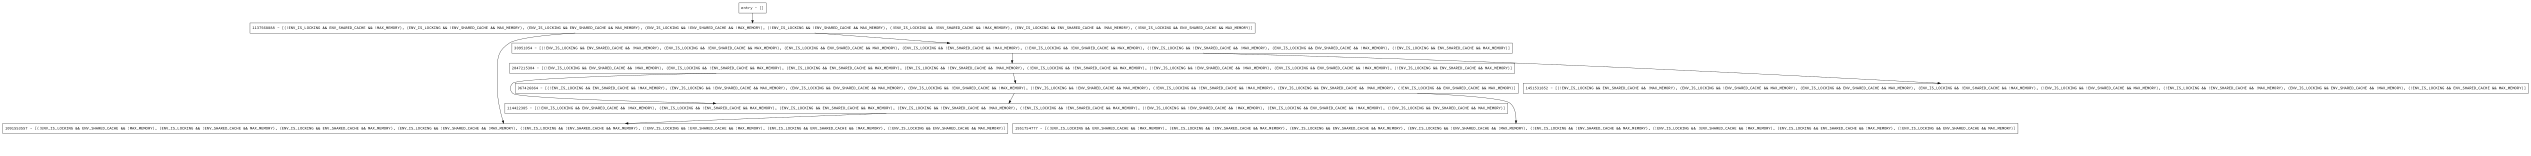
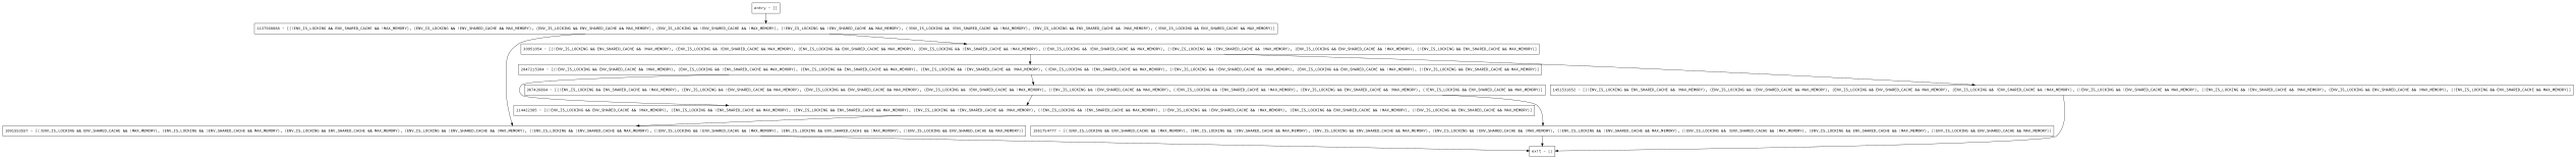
  digraph {
    fontname="Source Code Pro"
    node [shape=record fontname="Source Code Pro"]
    edge [fontname="Source Code Pro"]
    n1 [label="1091553557 - [(!ENV_IS_LOCKING && ENV_SHARED_CACHE && !MAX_MEMORY), (ENV_IS_LOCKING && !ENV_SHARED_CACHE && MAX_MEMORY), (ENV_IS_LOCKING && ENV_SHARED_CACHE && MAX_MEMORY), (ENV_IS_LOCKING && !ENV_SHARED_CACHE && !MAX_MEMORY), (!ENV_IS_LOCKING && !ENV_SHARED_CACHE && MAX_MEMORY), (!ENV_IS_LOCKING && !ENV_SHARED_CACHE && !MAX_MEMORY), (ENV_IS_LOCKING && ENV_SHARED_CACHE && !MAX_MEMORY), (!ENV_IS_LOCKING && ENV_SHARED_CACHE && MAX_MEMORY)]"]
+   n2 [label="exit - []"]
    n3 [label="967426864 - [(!ENV_IS_LOCKING && ENV_SHARED_CACHE && !MAX_MEMORY), (ENV_IS_LOCKING && !ENV_SHARED_CACHE && MAX_MEMORY), (ENV_IS_LOCKING && ENV_SHARED_CACHE && MAX_MEMORY), (ENV_IS_LOCKING && !ENV_SHARED_CACHE && !MAX_MEMORY), (!ENV_IS_LOCKING && !ENV_SHARED_CACHE && MAX_MEMORY), (!ENV_IS_LOCKING && !ENV_SHARED_CACHE && !MAX_MEMORY), (ENV_IS_LOCKING && ENV_SHARED_CACHE && !MAX_MEMORY), (!ENV_IS_LOCKING && ENV_SHARED_CACHE && MAX_MEMORY)]"]
    n4 [label="114422385 - [(!ENV_IS_LOCKING && ENV_SHARED_CACHE && !MAX_MEMORY), (ENV_IS_LOCKING && !ENV_SHARED_CACHE && MAX_MEMORY), (ENV_IS_LOCKING && ENV_SHARED_CACHE && MAX_MEMORY), (ENV_IS_LOCKING && !ENV_SHARED_CACHE && !MAX_MEMORY), (!ENV_IS_LOCKING && !ENV_SHARED_CACHE && MAX_MEMORY), (!ENV_IS_LOCKING && !ENV_SHARED_CACHE && !MAX_MEMORY), (ENV_IS_LOCKING && ENV_SHARED_CACHE && !MAX_MEMORY), (!ENV_IS_LOCKING && ENV_SHARED_CACHE && MAX_MEMORY)]"]
    n5 [label="1951754777 - [(!ENV_IS_LOCKING && ENV_SHARED_CACHE && !MAX_MEMORY), (ENV_IS_LOCKING && !ENV_SHARED_CACHE && MAX_MEMORY), (ENV_IS_LOCKING && ENV_SHARED_CACHE && MAX_MEMORY), (ENV_IS_LOCKING && !ENV_SHARED_CACHE && !MAX_MEMORY), (!ENV_IS_LOCKING && !ENV_SHARED_CACHE && MAX_MEMORY), (!ENV_IS_LOCKING && !ENV_SHARED_CACHE && !MAX_MEMORY), (ENV_IS_LOCKING && ENV_SHARED_CACHE && !MAX_MEMORY), (!ENV_IS_LOCKING && ENV_SHARED_CACHE && MAX_MEMORY)]"]
    n6 [label="entry - []"]
    n7 [label="1137568888 - [(!ENV_IS_LOCKING && ENV_SHARED_CACHE && !MAX_MEMORY), (ENV_IS_LOCKING && !ENV_SHARED_CACHE && MAX_MEMORY), (ENV_IS_LOCKING && ENV_SHARED_CACHE && MAX_MEMORY), (ENV_IS_LOCKING && !ENV_SHARED_CACHE && !MAX_MEMORY), (!ENV_IS_LOCKING && !ENV_SHARED_CACHE && MAX_MEMORY), (!ENV_IS_LOCKING && !ENV_SHARED_CACHE && !MAX_MEMORY), (ENV_IS_LOCKING && ENV_SHARED_CACHE && !MAX_MEMORY), (!ENV_IS_LOCKING && ENV_SHARED_CACHE && MAX_MEMORY)]"]
    n8 [label="30951054 - [(!ENV_IS_LOCKING && ENV_SHARED_CACHE && !MAX_MEMORY), (ENV_IS_LOCKING && !ENV_SHARED_CACHE && MAX_MEMORY), (ENV_IS_LOCKING && ENV_SHARED_CACHE && MAX_MEMORY), (ENV_IS_LOCKING && !ENV_SHARED_CACHE && !MAX_MEMORY), (!ENV_IS_LOCKING && !ENV_SHARED_CACHE && MAX_MEMORY), (!ENV_IS_LOCKING && !ENV_SHARED_CACHE && !MAX_MEMORY), (ENV_IS_LOCKING && ENV_SHARED_CACHE && !MAX_MEMORY), (!ENV_IS_LOCKING && ENV_SHARED_CACHE && MAX_MEMORY)]"]
    n9 [label="1451531852 - [(!ENV_IS_LOCKING && ENV_SHARED_CACHE && !MAX_MEMORY), (ENV_IS_LOCKING && !ENV_SHARED_CACHE && MAX_MEMORY), (ENV_IS_LOCKING && ENV_SHARED_CACHE && MAX_MEMORY), (ENV_IS_LOCKING && !ENV_SHARED_CACHE && !MAX_MEMORY), (!ENV_IS_LOCKING && !ENV_SHARED_CACHE && MAX_MEMORY), (!ENV_IS_LOCKING && !ENV_SHARED_CACHE && !MAX_MEMORY), (ENV_IS_LOCKING && ENV_SHARED_CACHE && !MAX_MEMORY), (!ENV_IS_LOCKING && ENV_SHARED_CACHE && MAX_MEMORY)]"]
    n10 [label="2047215304 - [(!ENV_IS_LOCKING && ENV_SHARED_CACHE && !MAX_MEMORY), (ENV_IS_LOCKING && !ENV_SHARED_CACHE && MAX_MEMORY), (ENV_IS_LOCKING && ENV_SHARED_CACHE && MAX_MEMORY), (ENV_IS_LOCKING && !ENV_SHARED_CACHE && !MAX_MEMORY), (!ENV_IS_LOCKING && !ENV_SHARED_CACHE && MAX_MEMORY), (!ENV_IS_LOCKING && !ENV_SHARED_CACHE && !MAX_MEMORY), (ENV_IS_LOCKING && ENV_SHARED_CACHE && !MAX_MEMORY), (!ENV_IS_LOCKING && ENV_SHARED_CACHE && MAX_MEMORY)]"]
+   n1 -> n2
    n3 -> n4
    n3 -> n5
    n4 -> n1
+   n5 -> n2
    n6 -> n7
    n7 -> n1
    n7 -> n8
    n8 -> n9
    n8 -> n10
+   n9 -> n2
    n10 -> n3
    n10 -> n4
  }
